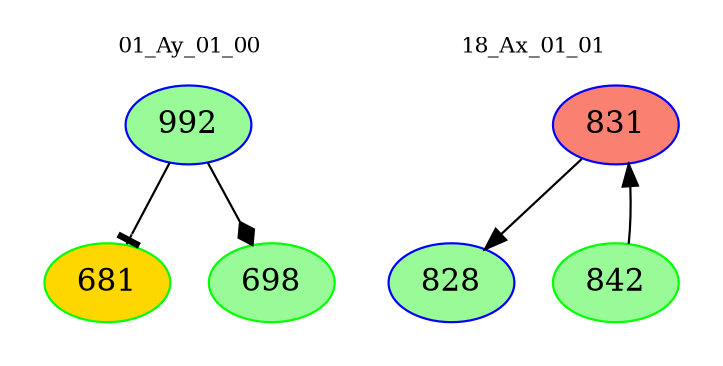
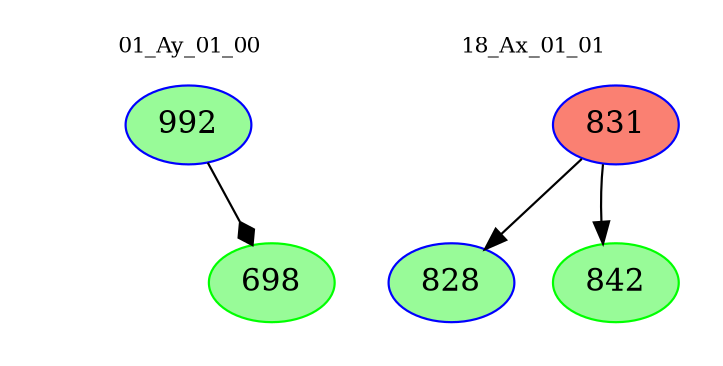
  digraph {
    node [color=blue fillcolor=palegreen style=filled]
    edge [arrowhead=normal color=black]
    n1 [label=992]
-   n2 [color=green fillcolor=gold label=681]
    n3 [color=green label=698]
    n4 [fillcolor=salmon label=831]
    n5 [label=828]
    n6 [color=green label=842]
    subgraph cluster_1 {
      color=white
      fontsize=10
      label="01_Ay_01_00"
      n1
-     n2
      n3
    }
    subgraph cluster_2 {
      color=white
      fontsize=10
      label="18_Ax_01_01"
      n4
      n5
      n6
    }
-   n1 -> n2 [arrowhead=tee]
    n1 -> n3 [arrowhead=diamond]
    n4 -> n5
-   n6 -> n4
+   n4 -> n6
  }
